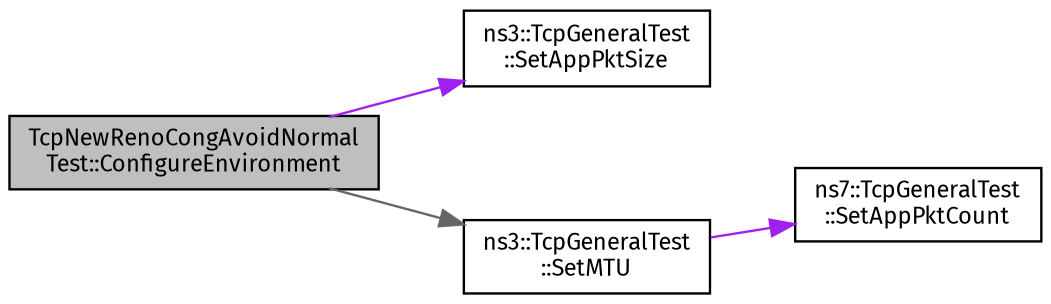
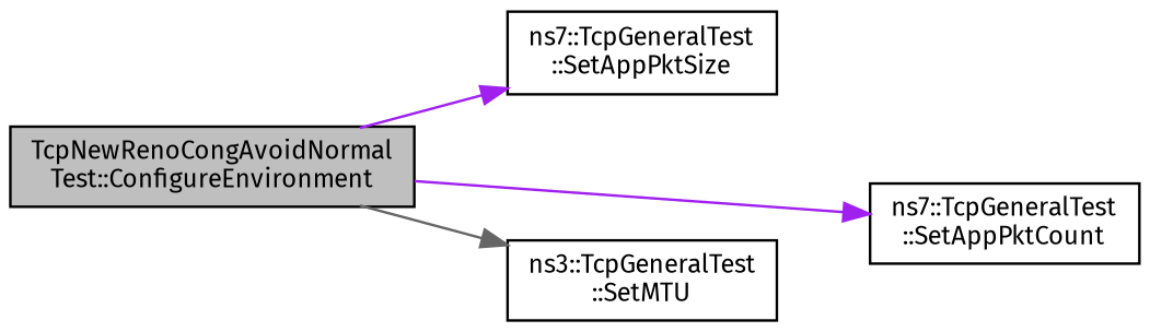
  digraph {
    fontname="Fira Sans"
    rankdir=LR
    node [color=black fillcolor=white fontname="Fira Sans" fontsize=10 shape=record style=filled]
    edge [color=purple fontname="Fira Sans" fontsize=10 labelfontname=Helvetica labelfontsize=10 style=solid]
    n1 [fillcolor=grey75 fontcolor=black height=0.2 label="TcpNewRenoCongAvoidNormal\lTest::ConfigureEnvironment" width=0.4]
-   n2 [height=0.2 label="ns3::TcpGeneralTest\l::SetAppPktSize" width=0.4]
+   n2 [height=0.2 label="ns7::TcpGeneralTest\l::SetAppPktSize" width=0.4]
    n3 [height=0.2 label="ns7::TcpGeneralTest\l::SetAppPktCount" width=0.4]
    n4 [height=0.2 label="ns3::TcpGeneralTest\l::SetMTU" width=0.4]
    n1 -> n2
-   n4 -> n3
+   n1 -> n3
    n1 -> n4 [color=gray40]
  }
